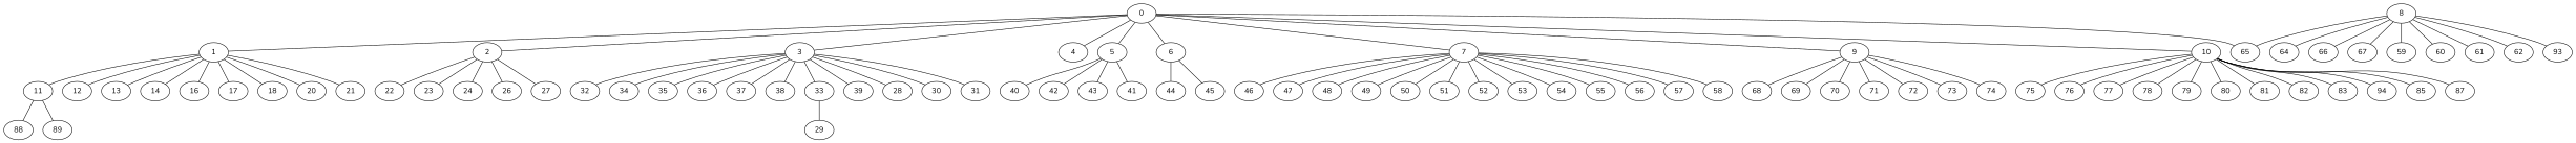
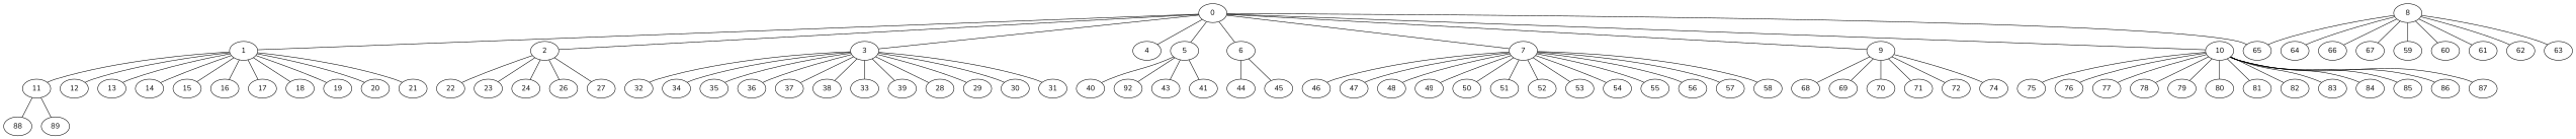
  graph {
    fontname=Nunito
    node [fontname=Nunito]
    edge [fontname=Nunito]
    0
    1
    2
    3
    4
    5
    6
    7
    9
    10
    65
    11
    12
    13
    14
+   15
    16
    17
    18
+   19
    20
    21
    22
    23
    24
    26
    27
    32
    34
    35
    36
    37
    38
    33
    39
    28
    29
    30
    31
    40
-   42
+   42 [label=92]
    43
    41
    44
    45
    46
    47
    48
    49
    50
    51
    52
    53
    54
    55
    56
    57
    58
    8
    64
    66
    67
    59
    60
    61
    62
-   63 [label=93]
+   63
    68
    69
    70
    71
    72
-   73
    74
    75
    76
    77
    78
    79
    80
    81
    82
    83
-   84 [label=94]
+   84
    85
+   86
    87
    88
    89
    0 -- 1
    0 -- 2
    0 -- 3
    0 -- 4
    0 -- 5
    0 -- 6
    0 -- 7
    0 -- 9
    0 -- 10
    0 -- 65
    1 -- 11
    1 -- 12
    1 -- 13
    1 -- 14
+   1 -- 15
    1 -- 16
    1 -- 17
    1 -- 18
+   1 -- 19
    1 -- 20
    1 -- 21
    2 -- 22
    2 -- 23
    2 -- 24
    2 -- 26
    2 -- 27
    3 -- 32
    3 -- 34
    3 -- 35
    3 -- 36
    3 -- 37
    3 -- 38
    3 -- 33
    3 -- 39
    3 -- 28
-   33 -- 29
+   3 -- 29
    3 -- 30
    3 -- 31
    5 -- 40
    5 -- 42
    5 -- 43
    5 -- 41
    6 -- 44
    6 -- 45
    7 -- 46
    7 -- 47
    7 -- 48
    7 -- 49
    7 -- 50
    7 -- 51
    7 -- 52
    7 -- 53
    7 -- 54
    7 -- 55
    7 -- 56
    7 -- 57
    7 -- 58
    9 -- 68
    9 -- 69
    9 -- 70
    9 -- 71
    9 -- 72
-   9 -- 73
    9 -- 74
    10 -- 75
    10 -- 76
    10 -- 77
    10 -- 78
    10 -- 79
    10 -- 80
    10 -- 81
    10 -- 82
    10 -- 83
    10 -- 84
    10 -- 85
+   10 -- 86
    10 -- 87
    11 -- 88
    11 -- 89
    8 -- 65
    8 -- 64
    8 -- 66
    8 -- 67
    8 -- 59
    8 -- 60
    8 -- 61
    8 -- 62
    8 -- 63
  }
